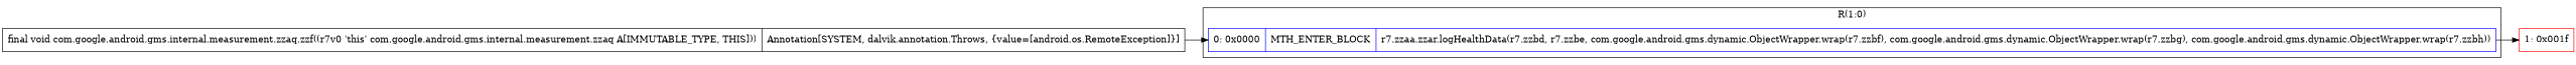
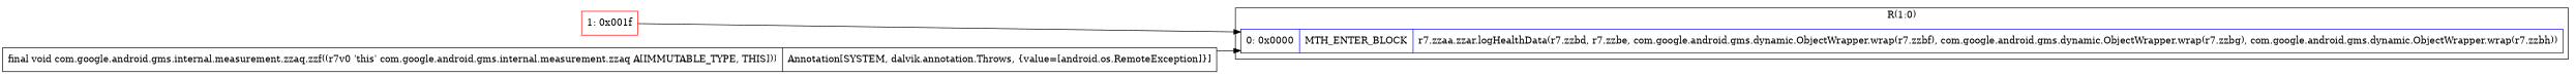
  digraph {
    rankdir=LR
    node [shape=record]
    n1 [color=blue label="{0\:\ 0x0000|MTH_ENTER_BLOCK\l|r7.zzaa.zzar.logHealthData(r7.zzbd, r7.zzbe, com.google.android.gms.dynamic.ObjectWrapper.wrap(r7.zzbf), com.google.android.gms.dynamic.ObjectWrapper.wrap(r7.zzbg), com.google.android.gms.dynamic.ObjectWrapper.wrap(r7.zzbh))\l}"]
    n2 [color=red label="{1\:\ 0x001f}"]
    n3 [label="{final void com.google.android.gms.internal.measurement.zzaq.zzf((r7v0 'this' com.google.android.gms.internal.measurement.zzaq A[IMMUTABLE_TYPE, THIS]))  | Annotation[SYSTEM, dalvik.annotation.Throws, \{value=[android.os.RemoteException]\}]\l}"]
    subgraph cluster_1 {
      label="R(1:0)"
      n1
    }
-   n1 -> n2
+   n2 -> n1
    n3 -> n1
  }
